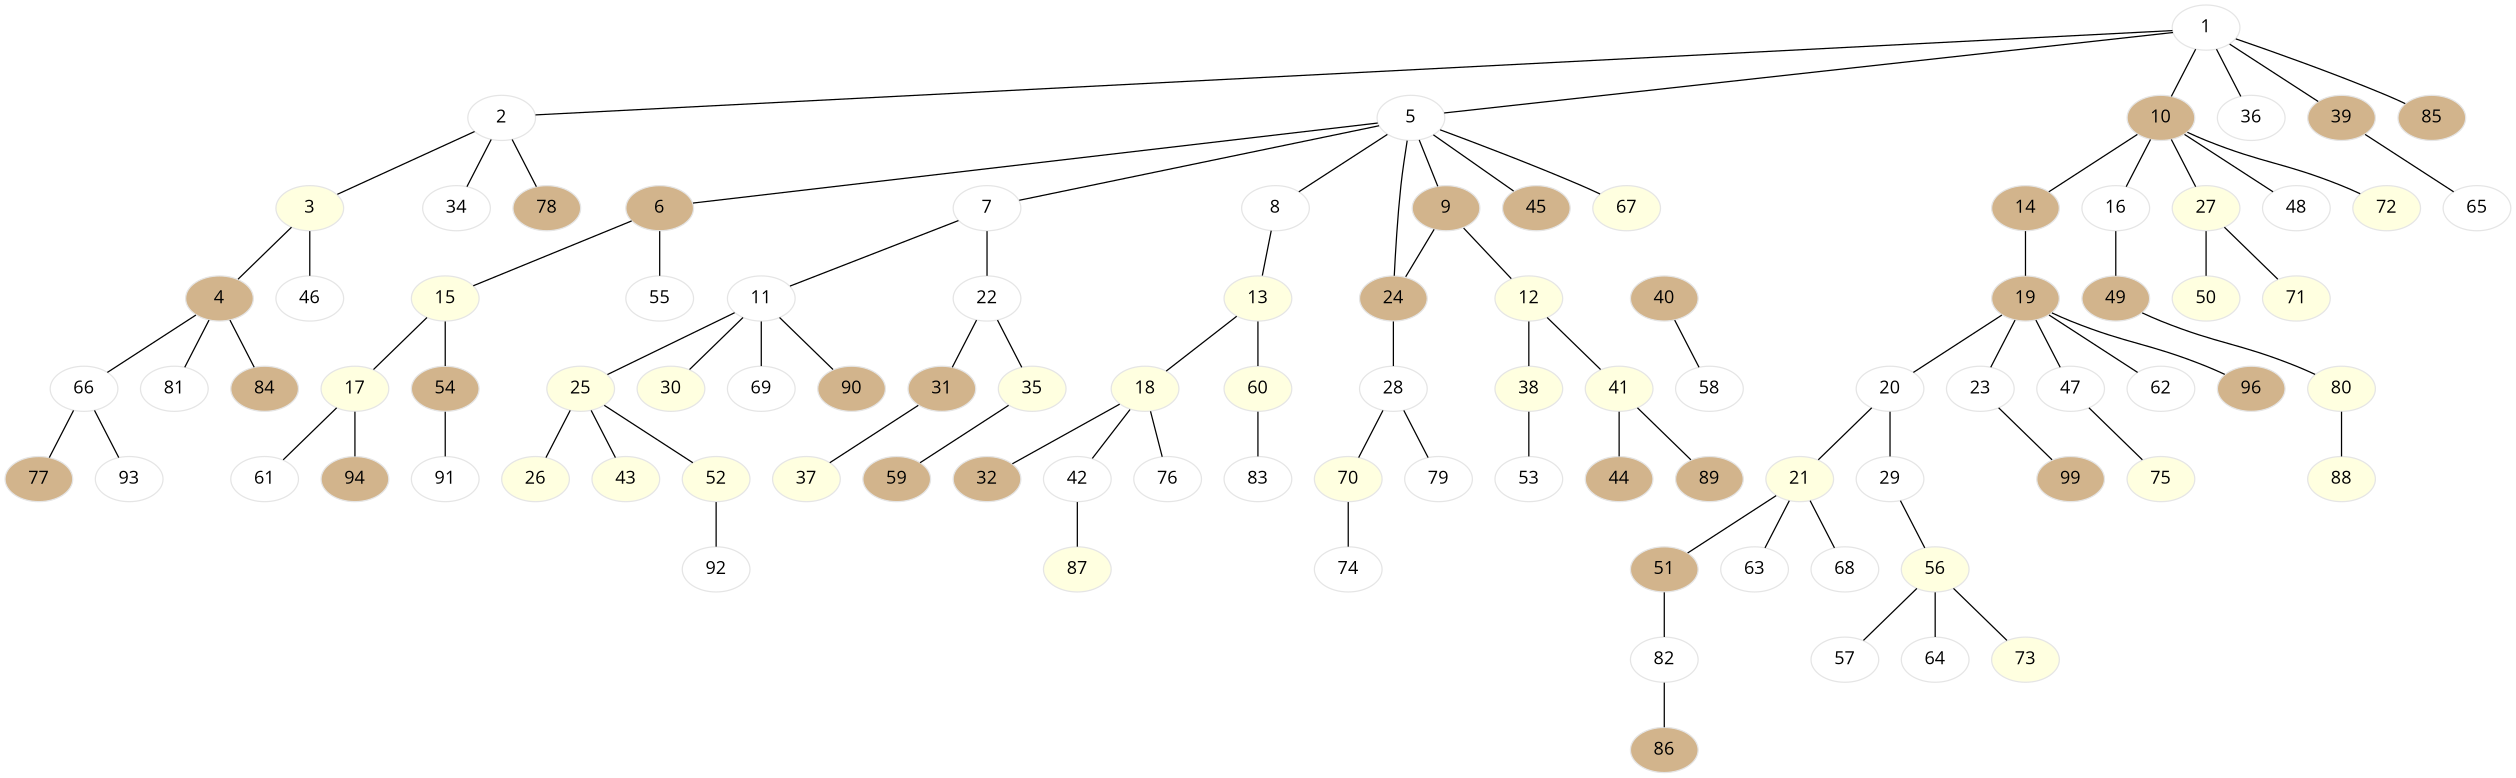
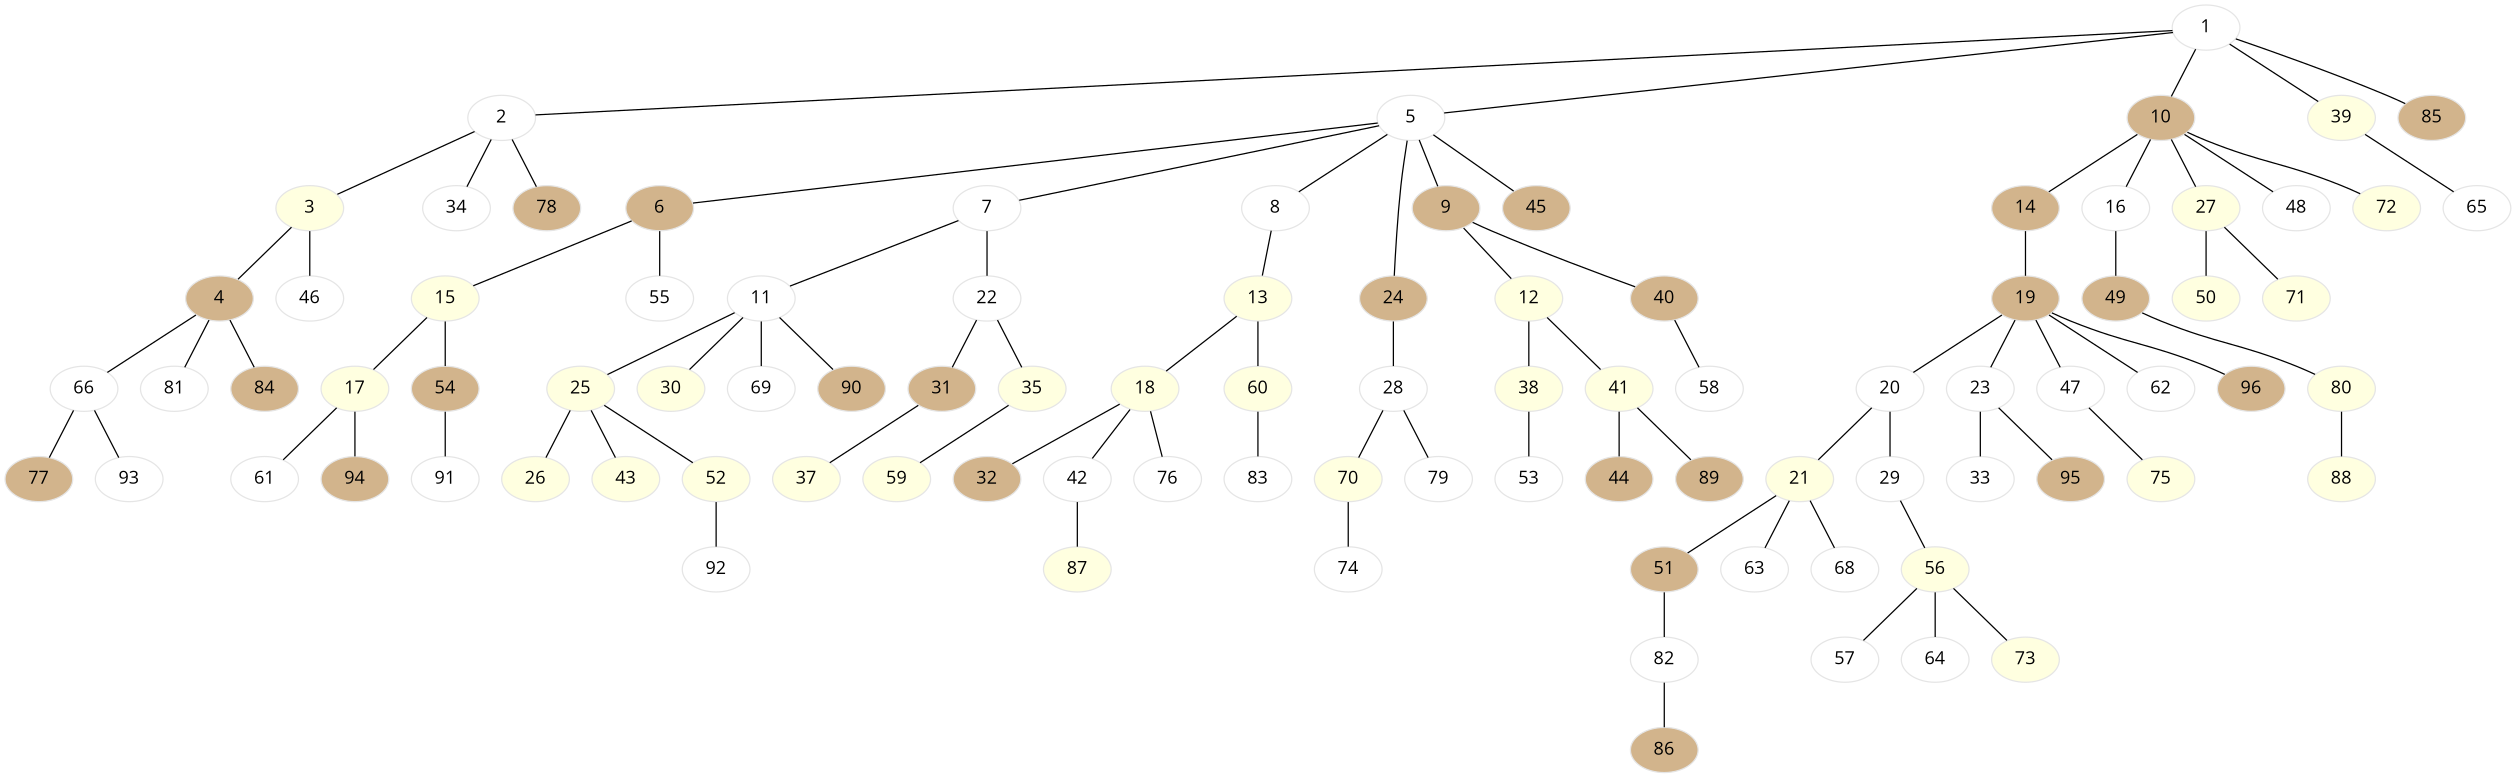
  graph {
    fontname="Open Sans"
    node [color=gray90 fillcolor=white fontname="Open Sans" style=filled]
    edge [fontname="Open Sans"]
    1
    2
    5
    10 [fillcolor=tan]
-   36
-   39 [fillcolor=tan]
+   39 [fillcolor=lightyellow]
    85 [fillcolor=tan]
    3 [fillcolor=lightyellow]
    34
    78 [fillcolor=tan]
    6 [fillcolor=tan]
    7
    8
    9 [fillcolor=tan]
    24 [fillcolor=tan]
    45 [fillcolor=tan]
-   67 [fillcolor=lightyellow]
    14 [fillcolor=tan]
    16
    27 [fillcolor=lightyellow]
    48
    72 [fillcolor=lightyellow]
    65
    4 [fillcolor=tan]
    46
    66
    81
    84 [fillcolor=tan]
    77 [fillcolor=tan]
    93
    15 [fillcolor=lightyellow]
    55
    11
    22
    13 [fillcolor=lightyellow]
    12 [fillcolor=lightyellow]
    40 [fillcolor=tan]
    28
    17 [fillcolor=lightyellow]
    54 [fillcolor=tan]
    25 [fillcolor=lightyellow]
    30 [fillcolor=lightyellow]
    69
    90 [fillcolor=tan]
    31 [fillcolor=tan]
    35 [fillcolor=lightyellow]
    18 [fillcolor=lightyellow]
    60 [fillcolor=lightyellow]
    38 [fillcolor=lightyellow]
    41 [fillcolor=lightyellow]
    58
    19 [fillcolor=tan]
    49 [fillcolor=tan]
    50 [fillcolor=lightyellow]
    71 [fillcolor=lightyellow]
    26 [fillcolor=lightyellow]
    43 [fillcolor=lightyellow]
    52 [fillcolor=lightyellow]
    53
    44 [fillcolor=tan]
    89 [fillcolor=tan]
    32 [fillcolor=tan]
    42
    76
    83
    20
    23
    47
    62
    96 [fillcolor=tan]
    61
    94 [fillcolor=tan]
    91
    80 [fillcolor=lightyellow]
    87 [fillcolor=lightyellow]
    21 [fillcolor=lightyellow]
    29
-   95 [fillcolor=tan label=99]
+   33
+   95 [fillcolor=tan]
    75 [fillcolor=lightyellow]
    51 [fillcolor=tan]
    63
    68
    56 [fillcolor=lightyellow]
    82
    37 [fillcolor=lightyellow]
-   59 [fillcolor=tan]
+   59 [fillcolor=lightyellow]
    70 [fillcolor=lightyellow]
    79
    92
    74
    57
    64
    73 [fillcolor=lightyellow]
    88 [fillcolor=lightyellow]
    86 [fillcolor=tan]
    1 -- 2
    1 -- 5
    1 -- 10
-   1 -- 36
    1 -- 39
    1 -- 85
    2 -- 3
    2 -- 34
    2 -- 78
    5 -- 6
    5 -- 7
    5 -- 8
    5 -- 9
    5 -- 24
    5 -- 45
-   5 -- 67
    10 -- 14
    10 -- 16
    10 -- 27
    10 -- 48
    10 -- 72
    39 -- 65
    3 -- 4
    3 -- 46
    6 -- 15
    6 -- 55
    7 -- 11
    7 -- 22
    8 -- 13
    9 -- 12
-   9 -- 24
+   9 -- 40
    24 -- 28
    14 -- 19
    16 -- 49
    27 -- 50
    27 -- 71
    4 -- 66
    4 -- 81
    4 -- 84
    66 -- 77
    66 -- 93
    15 -- 17
    15 -- 54
    11 -- 25
    11 -- 30
    11 -- 69
    11 -- 90
    22 -- 31
    22 -- 35
    13 -- 18
    13 -- 60
    12 -- 38
    12 -- 41
    40 -- 58
    28 -- 70
    28 -- 79
    17 -- 61
    17 -- 94
    54 -- 91
    25 -- 26
    25 -- 43
    25 -- 52
    31 -- 37
    35 -- 59
    18 -- 32
    18 -- 42
    18 -- 76
    60 -- 83
    38 -- 53
    41 -- 44
    41 -- 89
    19 -- 20
    19 -- 23
    19 -- 47
    19 -- 62
    19 -- 96
    49 -- 80
    52 -- 92
    42 -- 87
    20 -- 21
    20 -- 29
+   23 -- 33
    23 -- 95
    47 -- 75
    80 -- 88
    21 -- 51
    21 -- 63
    21 -- 68
    29 -- 56
    51 -- 82
    56 -- 57
    56 -- 64
    56 -- 73
    82 -- 86
    70 -- 74
  }
